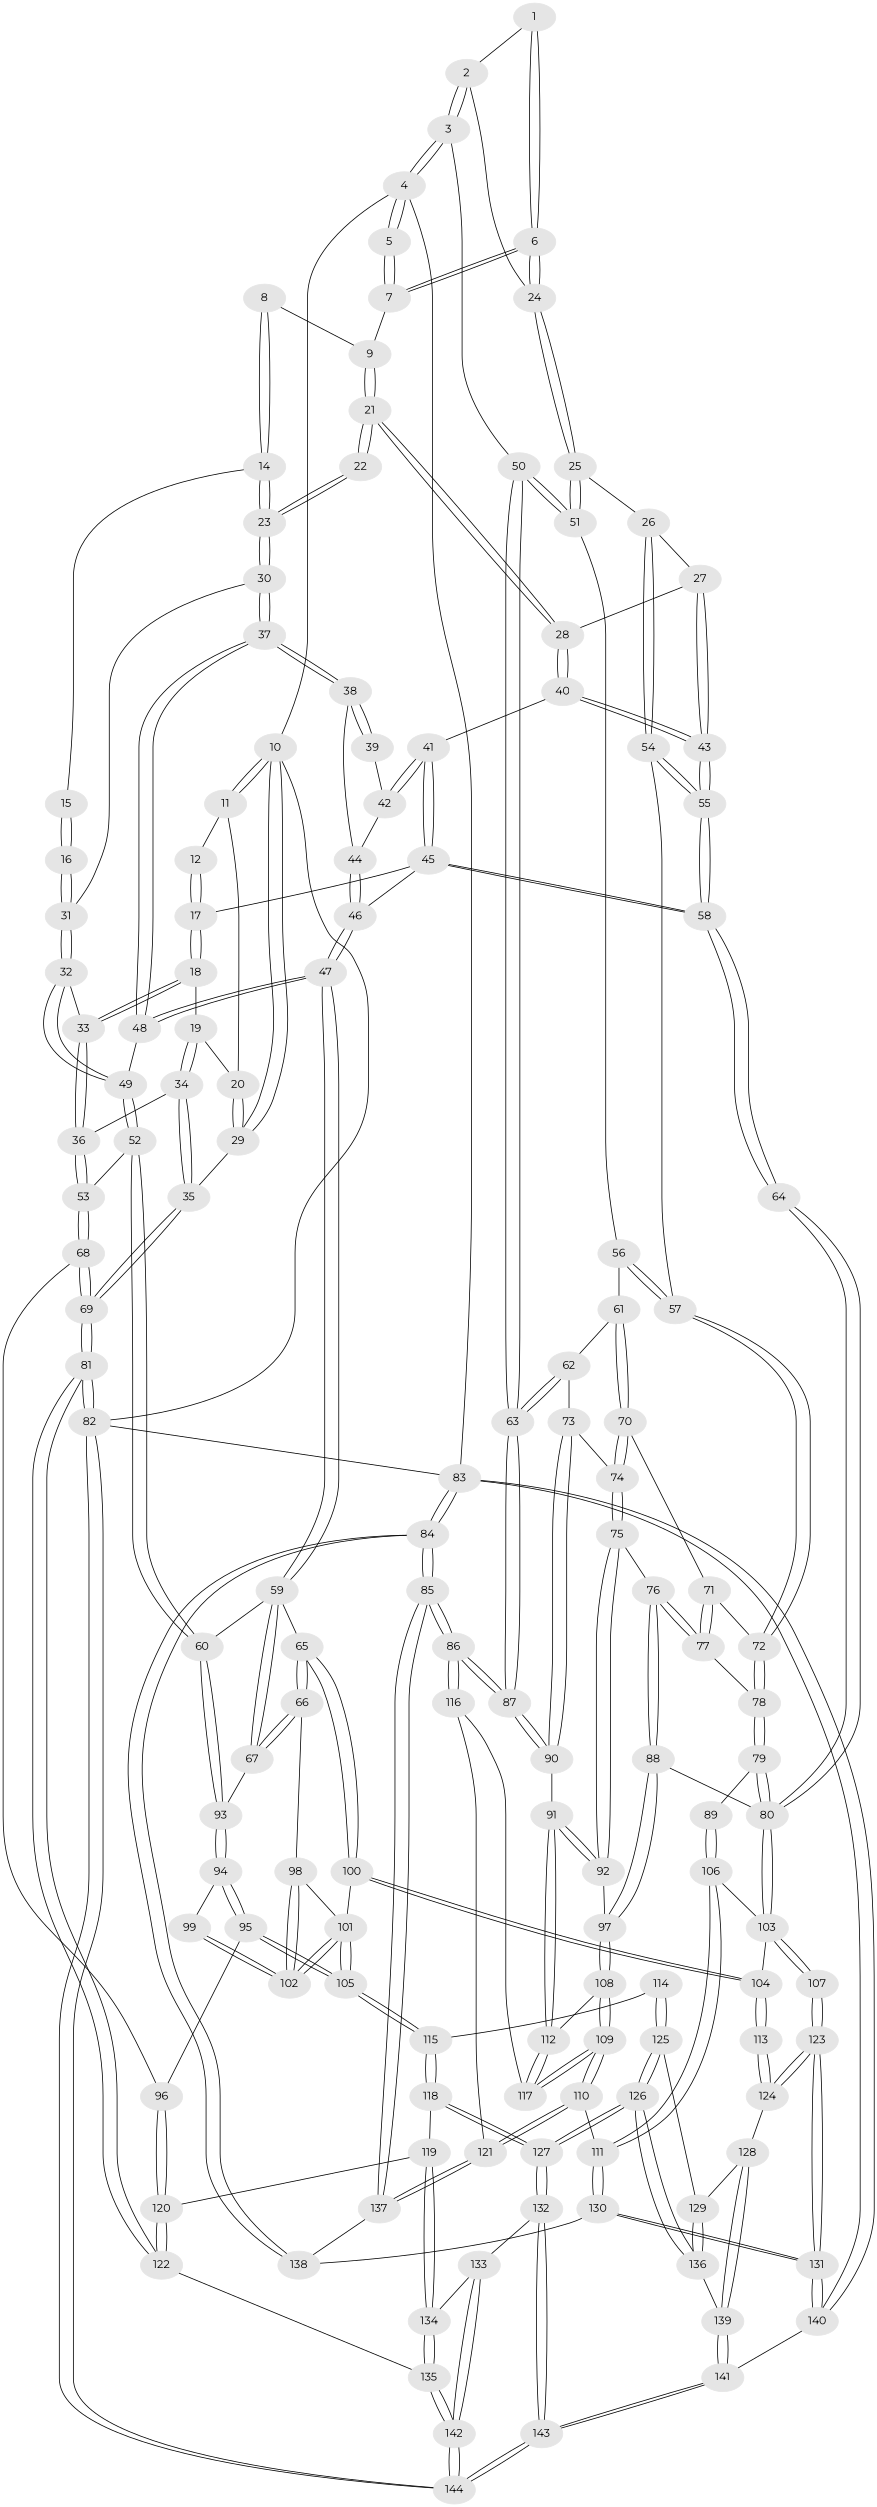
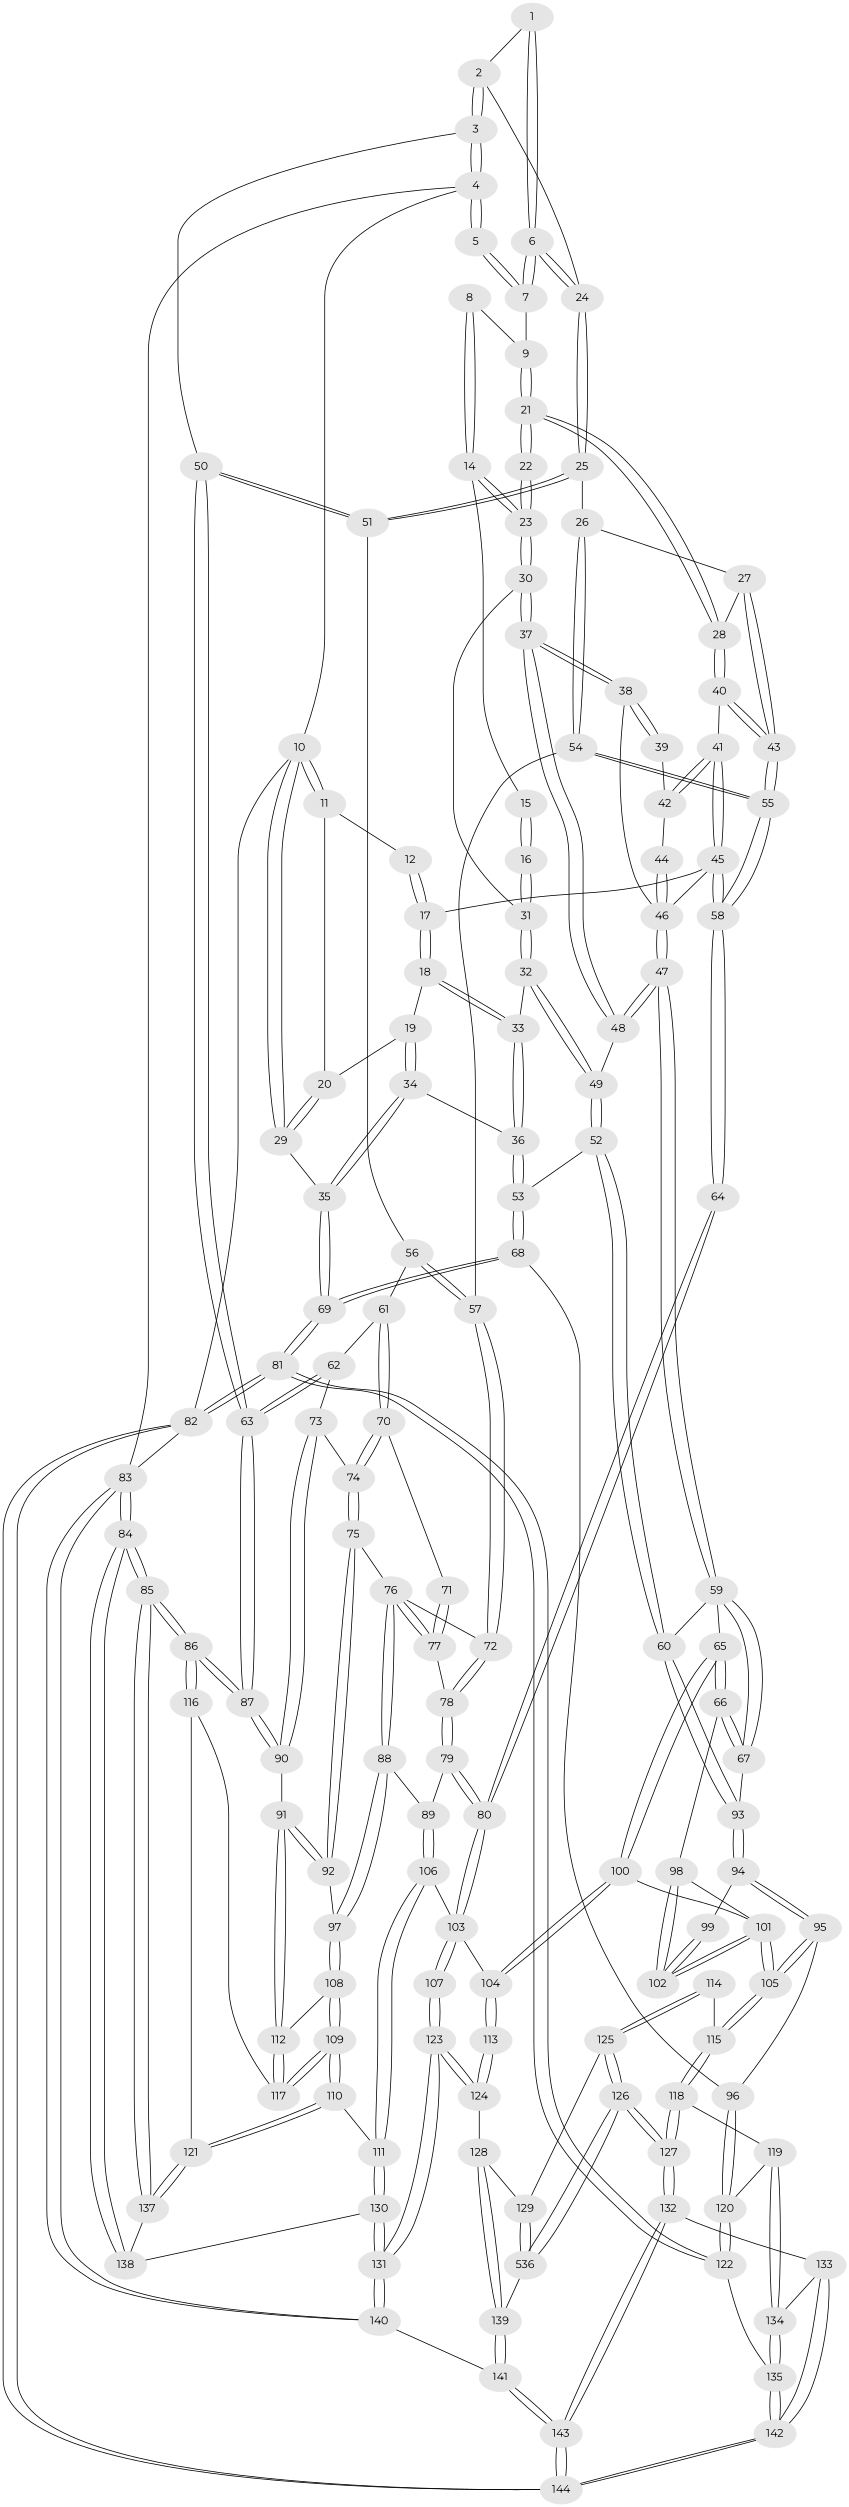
  graph {
    fontname=Montserrat
    node [color=gray90 fontname=Montserrat style=filled]
    edge [fontname=Montserrat]
    1
    2
    6
    3
    24
    7
    4
    50
    25
    5
    10
    83
    51
    63
    11
    29
    82
    84
    140
    9
    21
    8
    14
    15
    23
    22
    28
    12
    20
    35
    144
    17
    18
    16
    30
    31
    32
    19
    33
    34
    36
    40
    37
    26
    27
    54
    56
    43
    55
    57
    41
    69
    38
    48
    49
    52
    53
    81
    68
    39
    44
    42
    46
    45
    58
    47
    64
    59
    60
    67
    65
    87
    61
    93
    96
    72
    62
    70
    78
    80
    94
    73
    71
    74
    90
    66
    100
    103
    98
    101
    104
    102
    120
    122
    77
    75
    79
    91
    76
    92
    88
    97
    89
    106
    107
    135
    85
    138
    141
    86
    137
    116
    117
    121
    108
    111
    112
    95
    99
    105
    115
    109
    113
    123
    124
    118
    130
    131
    110
    114
    125
    128
    126
    129
    119
    127
    134
    132
    142
    139
-   136
+   136 [label=536]
    133
    143
    1 -- 2
    1 -- 6
    1 -- 6
    2 -- 3
    2 -- 3
    2 -- 24
    6 -- 24
    6 -- 24
    6 -- 7
    6 -- 7
    3 -- 4
    3 -- 4
    3 -- 50
    24 -- 25
    24 -- 25
    7 -- 9
    4 -- 5
    4 -- 5
    4 -- 10
    4 -- 83
    50 -- 51
    50 -- 51
    50 -- 63
    50 -- 63
    25 -- 51
    25 -- 51
    25 -- 26
    5 -- 7
    5 -- 7
    10 -- 11
    10 -- 11
    10 -- 29
    10 -- 29
    10 -- 82
    83 -- 84
    83 -- 84
    83 -- 140
    83 -- 140
    51 -- 56
    63 -- 87
    63 -- 87
    11 -- 12
    11 -- 20
    29 -- 35
    82 -- 83
    82 -- 144
    82 -- 144
    84 -- 85
    84 -- 85
    84 -- 138
    84 -- 138
    140 -- 141
    9 -- 21
    9 -- 21
    21 -- 22
    21 -- 22
    21 -- 28
    21 -- 28
    8 -- 9
    8 -- 14
    8 -- 14
    14 -- 15
    14 -- 23
    14 -- 23
    15 -- 16
    15 -- 16
    23 -- 30
    23 -- 30
    22 -- 23
    22 -- 23
    28 -- 40
    28 -- 40
    12 -- 17
    12 -- 17
    20 -- 29
    20 -- 29
    35 -- 69
    35 -- 69
    17 -- 18
    17 -- 18
    18 -- 19
    18 -- 33
    18 -- 33
    16 -- 31
    16 -- 31
    30 -- 31
    30 -- 37
    30 -- 37
    31 -- 32
    31 -- 32
    32 -- 33
    32 -- 49
    32 -- 49
    19 -- 20
    19 -- 34
    19 -- 34
    33 -- 36
    33 -- 36
    34 -- 35
    34 -- 35
    34 -- 36
    36 -- 53
    36 -- 53
    40 -- 43
    40 -- 43
    40 -- 41
    37 -- 38
    37 -- 38
    37 -- 48
    37 -- 48
    26 -- 27
    26 -- 54
    26 -- 54
    27 -- 28
    27 -- 43
    27 -- 43
    54 -- 55
    54 -- 55
    54 -- 57
    56 -- 57
    56 -- 57
    56 -- 61
    43 -- 55
    43 -- 55
    55 -- 58
    55 -- 58
    57 -- 72
    57 -- 72
    41 -- 42
    41 -- 42
    41 -- 45
    41 -- 45
    69 -- 81
    69 -- 81
    38 -- 39
    38 -- 39
-   38 -- 44
+   38 -- 46
    48 -- 49
    49 -- 52
    49 -- 52
    52 -- 53
    52 -- 60
    52 -- 60
    53 -- 68
    53 -- 68
    81 -- 82
    81 -- 82
    81 -- 122
    81 -- 122
    68 -- 69
    68 -- 69
    68 -- 96
    39 -- 42
    44 -- 46
    44 -- 46
    42 -- 44
    46 -- 47
    46 -- 47
    45 -- 17
    45 -- 46
    45 -- 58
    45 -- 58
    58 -- 64
    58 -- 64
    47 -- 48
    47 -- 48
    47 -- 59
    47 -- 59
    64 -- 80
    64 -- 80
    59 -- 60
    59 -- 67
    59 -- 67
    59 -- 65
    60 -- 93
    60 -- 93
    67 -- 93
    65 -- 66
    65 -- 66
    65 -- 100
    65 -- 100
    87 -- 90
    87 -- 90
    61 -- 62
    61 -- 70
    61 -- 70
    93 -- 94
    93 -- 94
    96 -- 120
    96 -- 120
    72 -- 78
    72 -- 78
    62 -- 63
    62 -- 63
    62 -- 73
    70 -- 71
    70 -- 74
    70 -- 74
    78 -- 79
    78 -- 79
    80 -- 103
    80 -- 103
    94 -- 95
    94 -- 95
    94 -- 99
    73 -- 74
    73 -- 90
    73 -- 90
-   71 -- 72
+   76 -- 72
    71 -- 77
    71 -- 77
    74 -- 75
    74 -- 75
    90 -- 91
    66 -- 67
    66 -- 67
    66 -- 98
    100 -- 101
    100 -- 104
    100 -- 104
    103 -- 104
    103 -- 107
    103 -- 107
    98 -- 101
    98 -- 102
    98 -- 102
    101 -- 102
    101 -- 102
    101 -- 105
    101 -- 105
    104 -- 113
    104 -- 113
    120 -- 122
    120 -- 122
    122 -- 135
    77 -- 78
    75 -- 76
    75 -- 92
    75 -- 92
    79 -- 80
    79 -- 80
    79 -- 89
    91 -- 92
    91 -- 92
    91 -- 112
    91 -- 112
    76 -- 77
    76 -- 77
    76 -- 88
    76 -- 88
    92 -- 97
    88 -- 97
    88 -- 97
-   88 -- 80
+   88 -- 89
    97 -- 108
    97 -- 108
    89 -- 106
    89 -- 106
    106 -- 103
    106 -- 111
    106 -- 111
    107 -- 123
    107 -- 123
    135 -- 142
    135 -- 142
    85 -- 86
    85 -- 86
    85 -- 137
    85 -- 137
    141 -- 143
    141 -- 143
    86 -- 87
    86 -- 87
    86 -- 116
    86 -- 116
    137 -- 138
    116 -- 117
    116 -- 121
    121 -- 137
    121 -- 137
    108 -- 112
    108 -- 109
    108 -- 109
    111 -- 130
    111 -- 130
    112 -- 117
    112 -- 117
    95 -- 96
    95 -- 105
    95 -- 105
    99 -- 102
    99 -- 102
    105 -- 115
    105 -- 115
    115 -- 118
    115 -- 118
    109 -- 117
    109 -- 117
    109 -- 110
    109 -- 110
    113 -- 124
    113 -- 124
    123 -- 124
    123 -- 124
    123 -- 131
    123 -- 131
    124 -- 128
    118 -- 119
    118 -- 127
    118 -- 127
    130 -- 138
    130 -- 131
    130 -- 131
    131 -- 140
    131 -- 140
    110 -- 121
    110 -- 121
    110 -- 111
    114 -- 115
    114 -- 125
    114 -- 125
    125 -- 126
    125 -- 126
    125 -- 129
    128 -- 129
    128 -- 139
    128 -- 139
    126 -- 127
    126 -- 127
    126 -- 136
    126 -- 136
    129 -- 136
    129 -- 136
    119 -- 120
    119 -- 134
    119 -- 134
    127 -- 132
    127 -- 132
    134 -- 135
    134 -- 135
    132 -- 133
    132 -- 143
    132 -- 143
    142 -- 144
    142 -- 144
    139 -- 141
    139 -- 141
    136 -- 139
    133 -- 134
    133 -- 142
    133 -- 142
    143 -- 144
    143 -- 144
  }
